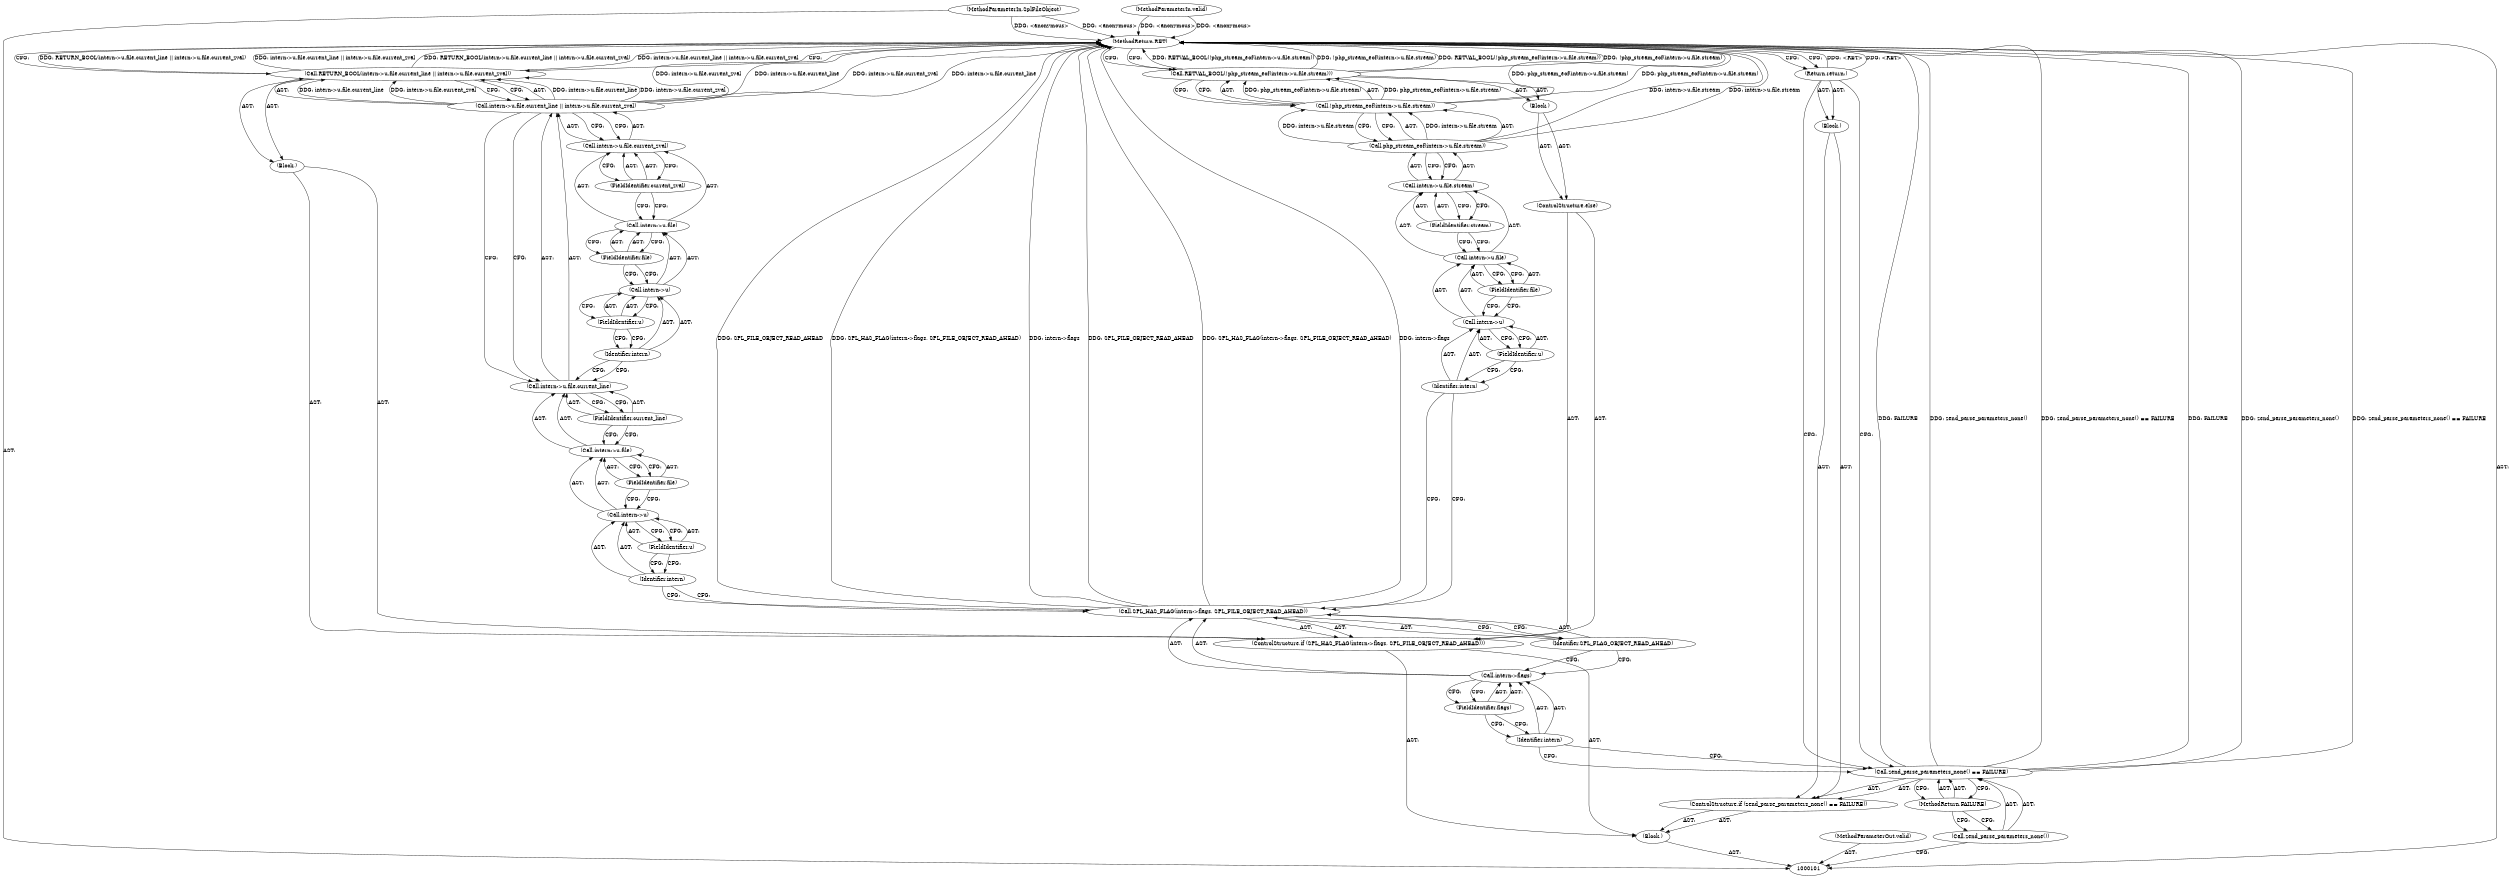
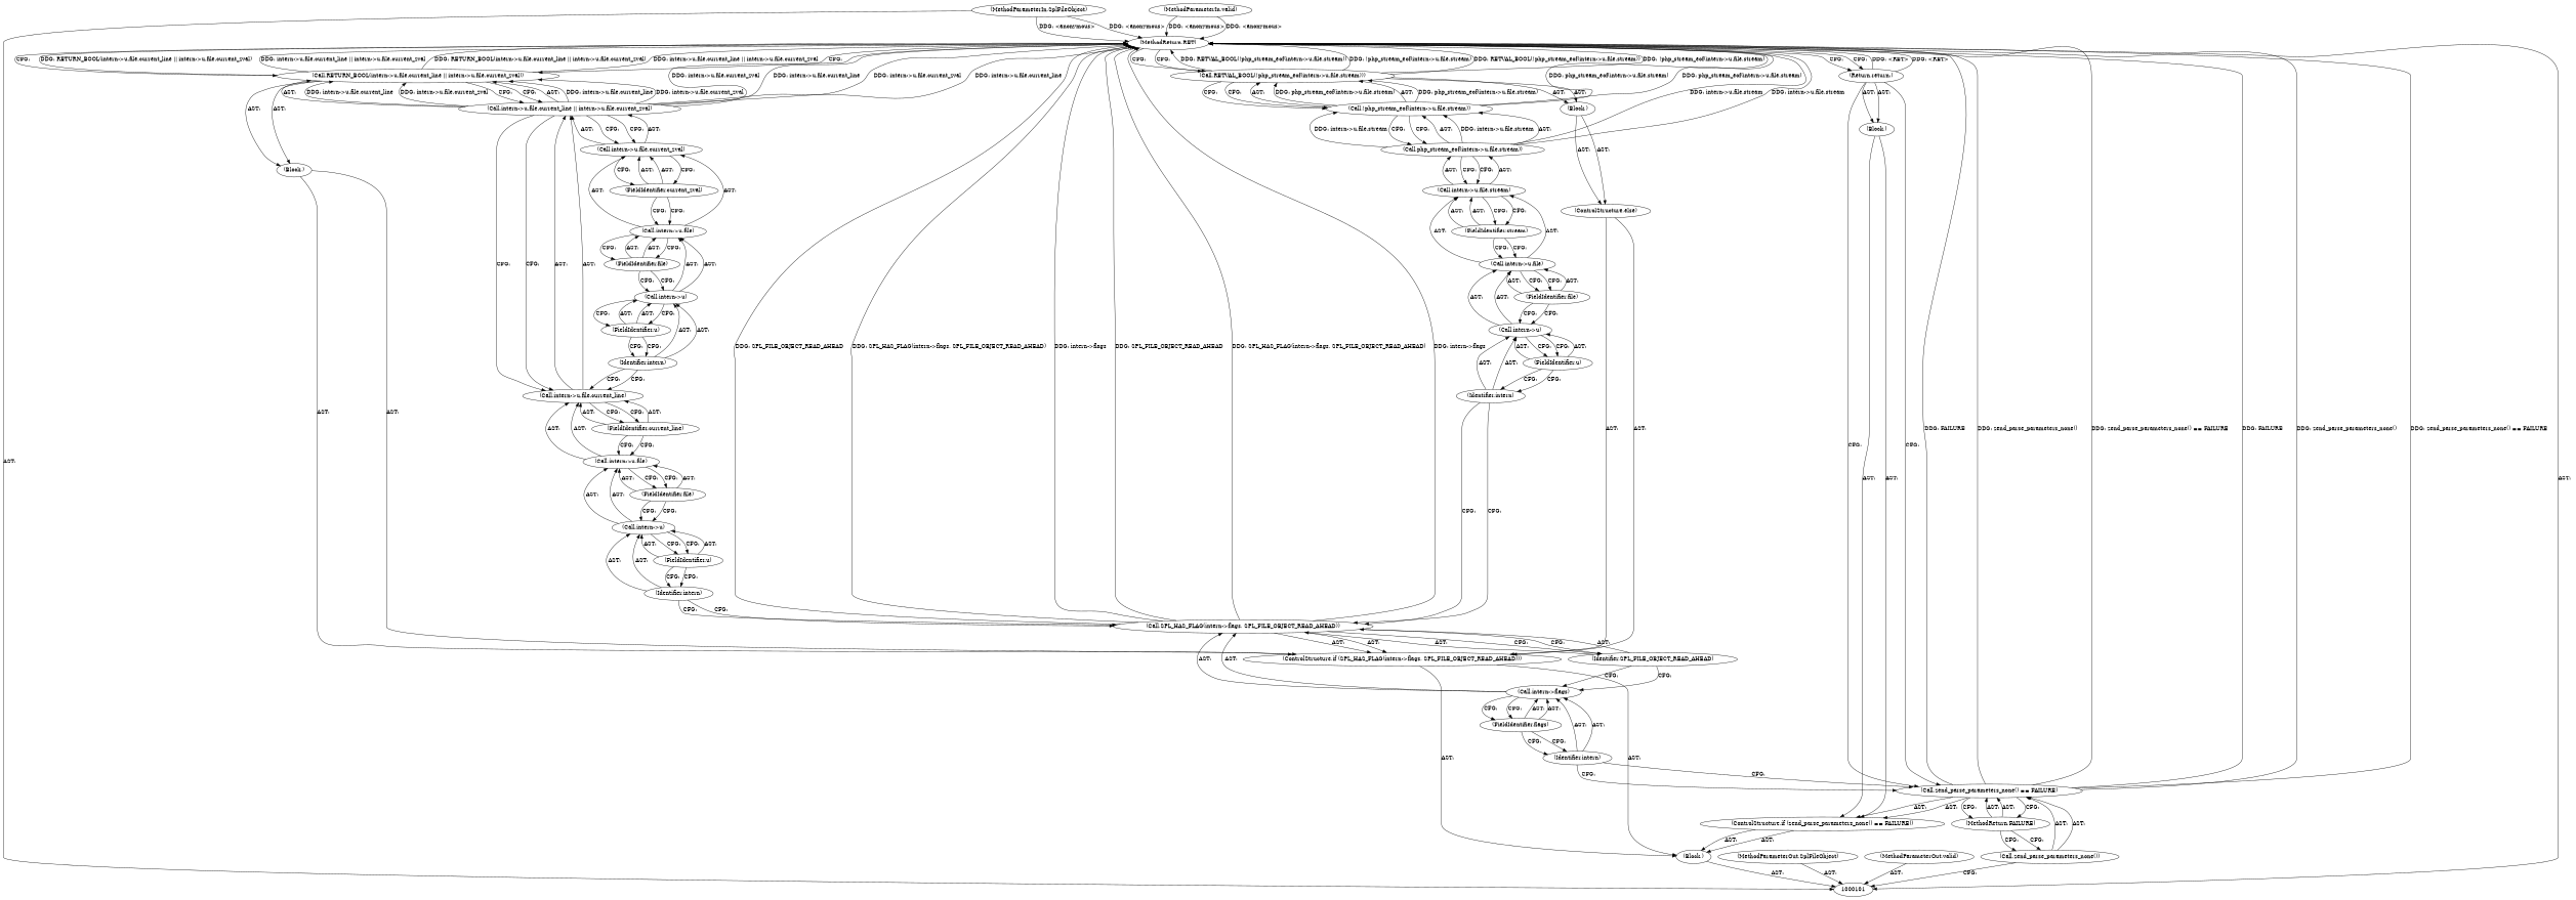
  digraph {
    n1 [label="(MethodReturn,RET)"]
    n2 [label="(Call,RETURN_BOOL(intern->u.file.current_line || intern->u.file.current_zval))"]
    n3 [label="(Call,RETVAL_BOOL(!php_stream_eof(intern->u.file.stream)))"]
    n4 [label="(Return,return;)"]
    1000101
    n6 [label="(Call,intern->u.file.current_line || intern->u.file.current_zval)"]
    n7 [label="(Block,)"]
    n8 [label="(Block,)"]
    n9 [label="(Call,!php_stream_eof(intern->u.file.stream))"]
    n10 [label="(Call,zend_parse_parameters_none() == FAILURE)"]
    n11 [label="(Block,)"]
    n12 [label="(MethodParameterIn,SplFileObject)"]
+   n13 [label="(MethodParameterOut,SplFileObject)"]
    n14 [label="(MethodParameterIn,valid)"]
    n15 [label="(MethodParameterOut,valid)"]
    n16 [label="(Call,intern->u.file.current_line)"]
    n17 [label="(Call,intern->u.file.current_zval)"]
    n18 [label="(FieldIdentifier,current_line)"]
    n19 [label="(FieldIdentifier,current_zval)"]
    n20 [label="(Call,intern->u.file)"]
    n21 [label="(FieldIdentifier,file)"]
    n22 [label="(Call,intern->u)"]
    n23 [label="(FieldIdentifier,u)"]
    n24 [label="(Identifier,intern)"]
    n25 [label="(Call,SPL_HAS_FLAG(intern->flags, SPL_FILE_OBJECT_READ_AHEAD))"]
    n26 [label="(ControlStructure,if (SPL_HAS_FLAG(intern->flags, SPL_FILE_OBJECT_READ_AHEAD)))"]
-   n27 [label="(Identifier,SPL_FLAG_OBJECT_READ_AHEAD)"]
+   n27 [label="(Identifier,SPL_FILE_OBJECT_READ_AHEAD)"]
    n28 [label="(Call,intern->u.file)"]
    n29 [label="(FieldIdentifier,file)"]
    n30 [label="(Call,intern->u)"]
    n31 [label="(FieldIdentifier,u)"]
    n32 [label="(Identifier,intern)"]
    n33 [label="(ControlStructure,else)"]
    n34 [label="(Block,)"]
    n35 [label="(Call,php_stream_eof(intern->u.file.stream))"]
    n36 [label="(Call,intern->u.file.stream)"]
    n37 [label="(FieldIdentifier,stream)"]
    n38 [label="(Call,intern->u.file)"]
    n39 [label="(FieldIdentifier,file)"]
    n40 [label="(Call,intern->u)"]
    n41 [label="(FieldIdentifier,u)"]
    n42 [label="(Identifier,intern)"]
    n43 [label="(ControlStructure,if (zend_parse_parameters_none() == FAILURE))"]
    n44 [label="(MethodReturn,FAILURE)"]
    n45 [label="(Call,zend_parse_parameters_none())"]
    n46 [label="(Call,intern->flags)"]
    n47 [label="(FieldIdentifier,flags)"]
    n48 [label="(Identifier,intern)"]
    n1 -> n2 [label="CFG: "]
    n1 -> n2 [label="CFG: "]
    n1 -> n3 [label="CFG: "]
    n1 -> n3 [label="CFG: "]
    n1 -> n4 [label="CFG: "]
    n1 -> n4 [label="CFG: "]
    n1 -> 1000101 [label="AST: "]
    n2 -> n1 [label="DDG: RETURN_BOOL(intern->u.file.current_line || intern->u.file.current_zval)"]
    n2 -> n1 [label="DDG: intern->u.file.current_line || intern->u.file.current_zval"]
    n2 -> n1 [label="DDG: RETURN_BOOL(intern->u.file.current_line || intern->u.file.current_zval)"]
    n2 -> n1 [label="DDG: intern->u.file.current_line || intern->u.file.current_zval"]
    n2 -> n6 [label="CFG: "]
    n2 -> n6 [label="CFG: "]
    n2 -> n7 [label="AST: "]
    n2 -> n7 [label="AST: "]
    n3 -> n1 [label="DDG: RETVAL_BOOL(!php_stream_eof(intern->u.file.stream))"]
    n3 -> n1 [label="DDG: !php_stream_eof(intern->u.file.stream)"]
    n3 -> n1 [label="DDG: RETVAL_BOOL(!php_stream_eof(intern->u.file.stream))"]
    n3 -> n1 [label="DDG: !php_stream_eof(intern->u.file.stream)"]
    n3 -> n8 [label="AST: "]
    n3 -> n8 [label="AST: "]
    n3 -> n9 [label="CFG: "]
    n3 -> n9 [label="CFG: "]
    n4 -> n1 [label="DDG: <RET>"]
    n4 -> n1 [label="DDG: <RET>"]
    n4 -> n10 [label="CFG: "]
    n4 -> n10 [label="CFG: "]
    n4 -> n11 [label="AST: "]
    n4 -> n11 [label="AST: "]
    n6 -> n1 [label="DDG: intern->u.file.current_zval"]
    n6 -> n1 [label="DDG: intern->u.file.current_line"]
    n6 -> n1 [label="DDG: intern->u.file.current_zval"]
    n6 -> n1 [label="DDG: intern->u.file.current_line"]
    n6 -> n2 [label="AST: "]
    n6 -> n2 [label="DDG: intern->u.file.current_line"]
    n6 -> n2 [label="DDG: intern->u.file.current_zval"]
    n6 -> n2 [label="AST: "]
    n6 -> n2 [label="DDG: intern->u.file.current_line"]
    n6 -> n2 [label="DDG: intern->u.file.current_zval"]
    n6 -> n16 [label="CFG: "]
    n6 -> n16 [label="CFG: "]
    n6 -> n17 [label="CFG: "]
    n6 -> n17 [label="CFG: "]
    n7 -> n26 [label="AST: "]
    n7 -> n26 [label="AST: "]
    n8 -> n33 [label="AST: "]
    n8 -> n33 [label="AST: "]
    n9 -> n1 [label="DDG: php_stream_eof(intern->u.file.stream)"]
    n9 -> n1 [label="DDG: php_stream_eof(intern->u.file.stream)"]
    n9 -> n3 [label="AST: "]
    n9 -> n3 [label="DDG: php_stream_eof(intern->u.file.stream)"]
    n9 -> n3 [label="AST: "]
    n9 -> n3 [label="DDG: php_stream_eof(intern->u.file.stream)"]
    n9 -> n35 [label="CFG: "]
    n9 -> n35 [label="CFG: "]
    n10 -> n1 [label="DDG: FAILURE"]
    n10 -> n1 [label="DDG: zend_parse_parameters_none()"]
    n10 -> n1 [label="DDG: zend_parse_parameters_none() == FAILURE"]
    n10 -> n1 [label="DDG: FAILURE"]
    n10 -> n1 [label="DDG: zend_parse_parameters_none()"]
    n10 -> n1 [label="DDG: zend_parse_parameters_none() == FAILURE"]
    n10 -> n43 [label="AST: "]
    n10 -> n43 [label="AST: "]
    n10 -> n44 [label="CFG: "]
    n10 -> n44 [label="CFG: "]
    n11 -> n43 [label="AST: "]
    n11 -> n43 [label="AST: "]
    n12 -> n1 [label="DDG: <anonymous>"]
    n12 -> n1 [label="DDG: <anonymous>"]
    n12 -> 1000101 [label="AST: "]
+   n13 -> 1000101 [label="AST: "]
    n14 -> n1 [label="DDG: <anonymous>"]
    n14 -> n1 [label="DDG: <anonymous>"]
    n15 -> 1000101 [label="AST: "]
    n16 -> n6 [label="AST: "]
    n16 -> n6 [label="AST: "]
    n16 -> n18 [label="CFG: "]
    n16 -> n18 [label="CFG: "]
    n17 -> n6 [label="AST: "]
    n17 -> n6 [label="AST: "]
    n17 -> n19 [label="CFG: "]
    n17 -> n19 [label="CFG: "]
    n18 -> n16 [label="AST: "]
    n18 -> n16 [label="AST: "]
    n18 -> n20 [label="CFG: "]
    n18 -> n20 [label="CFG: "]
    n19 -> n17 [label="AST: "]
    n19 -> n17 [label="AST: "]
    n19 -> n28 [label="CFG: "]
    n19 -> n28 [label="CFG: "]
    n20 -> n16 [label="AST: "]
    n20 -> n16 [label="AST: "]
    n20 -> n21 [label="CFG: "]
    n20 -> n21 [label="CFG: "]
    n21 -> n20 [label="AST: "]
    n21 -> n20 [label="AST: "]
    n21 -> n22 [label="CFG: "]
    n21 -> n22 [label="CFG: "]
    n22 -> n20 [label="AST: "]
    n22 -> n20 [label="AST: "]
    n22 -> n23 [label="CFG: "]
    n22 -> n23 [label="CFG: "]
    n23 -> n22 [label="AST: "]
    n23 -> n22 [label="AST: "]
    n23 -> n24 [label="CFG: "]
    n23 -> n24 [label="CFG: "]
    n24 -> n22 [label="AST: "]
    n24 -> n22 [label="AST: "]
    n24 -> n25 [label="CFG: "]
    n24 -> n25 [label="CFG: "]
    n25 -> n1 [label="DDG: SPL_FILE_OBJECT_READ_AHEAD"]
    n25 -> n1 [label="DDG: SPL_HAS_FLAG(intern->flags, SPL_FILE_OBJECT_READ_AHEAD)"]
    n25 -> n1 [label="DDG: intern->flags"]
    n25 -> n1 [label="DDG: SPL_FILE_OBJECT_READ_AHEAD"]
    n25 -> n1 [label="DDG: SPL_HAS_FLAG(intern->flags, SPL_FILE_OBJECT_READ_AHEAD)"]
    n25 -> n1 [label="DDG: intern->flags"]
    n25 -> n26 [label="AST: "]
    n25 -> n26 [label="AST: "]
    n25 -> n27 [label="CFG: "]
    n25 -> n27 [label="CFG: "]
    n26 -> n34 [label="AST: "]
    n26 -> n34 [label="AST: "]
    n27 -> n25 [label="AST: "]
    n27 -> n25 [label="AST: "]
    n27 -> n46 [label="CFG: "]
    n27 -> n46 [label="CFG: "]
    n28 -> n17 [label="AST: "]
    n28 -> n17 [label="AST: "]
    n28 -> n29 [label="CFG: "]
    n28 -> n29 [label="CFG: "]
    n29 -> n28 [label="AST: "]
    n29 -> n28 [label="AST: "]
    n29 -> n30 [label="CFG: "]
    n29 -> n30 [label="CFG: "]
    n30 -> n28 [label="AST: "]
    n30 -> n28 [label="AST: "]
    n30 -> n31 [label="CFG: "]
    n30 -> n31 [label="CFG: "]
    n31 -> n30 [label="AST: "]
    n31 -> n30 [label="AST: "]
    n31 -> n32 [label="CFG: "]
    n31 -> n32 [label="CFG: "]
    n32 -> n16 [label="CFG: "]
    n32 -> n16 [label="CFG: "]
    n32 -> n30 [label="AST: "]
    n32 -> n30 [label="AST: "]
    n33 -> n26 [label="AST: "]
    n33 -> n26 [label="AST: "]
    n34 -> 1000101 [label="AST: "]
    n35 -> n1 [label="DDG: intern->u.file.stream"]
    n35 -> n1 [label="DDG: intern->u.file.stream"]
    n35 -> n9 [label="AST: "]
    n35 -> n9 [label="DDG: intern->u.file.stream"]
    n35 -> n9 [label="AST: "]
    n35 -> n9 [label="DDG: intern->u.file.stream"]
    n35 -> n36 [label="CFG: "]
    n35 -> n36 [label="CFG: "]
    n36 -> n35 [label="AST: "]
    n36 -> n35 [label="AST: "]
    n36 -> n37 [label="CFG: "]
    n36 -> n37 [label="CFG: "]
    n37 -> n36 [label="AST: "]
    n37 -> n36 [label="AST: "]
    n37 -> n38 [label="CFG: "]
    n37 -> n38 [label="CFG: "]
    n38 -> n36 [label="AST: "]
    n38 -> n36 [label="AST: "]
    n38 -> n39 [label="CFG: "]
    n38 -> n39 [label="CFG: "]
    n39 -> n38 [label="AST: "]
    n39 -> n38 [label="AST: "]
    n39 -> n40 [label="CFG: "]
    n39 -> n40 [label="CFG: "]
    n40 -> n38 [label="AST: "]
    n40 -> n38 [label="AST: "]
    n40 -> n41 [label="CFG: "]
    n40 -> n41 [label="CFG: "]
    n41 -> n40 [label="AST: "]
    n41 -> n40 [label="AST: "]
    n41 -> n42 [label="CFG: "]
    n41 -> n42 [label="CFG: "]
    n42 -> n25 [label="CFG: "]
    n42 -> n25 [label="CFG: "]
    n42 -> n40 [label="AST: "]
    n42 -> n40 [label="AST: "]
    n43 -> n34 [label="AST: "]
    n43 -> n34 [label="AST: "]
    n44 -> n10 [label="AST: "]
    n44 -> n10 [label="AST: "]
    n44 -> n45 [label="CFG: "]
    n44 -> n45 [label="CFG: "]
    n45 -> 1000101 [label="CFG: "]
    n45 -> n10 [label="AST: "]
    n45 -> n10 [label="AST: "]
    n46 -> n25 [label="AST: "]
    n46 -> n25 [label="AST: "]
    n46 -> n47 [label="CFG: "]
    n46 -> n47 [label="CFG: "]
    n47 -> n46 [label="AST: "]
    n47 -> n46 [label="AST: "]
    n47 -> n48 [label="CFG: "]
    n47 -> n48 [label="CFG: "]
    n48 -> n10 [label="CFG: "]
    n48 -> n10 [label="CFG: "]
    n48 -> n46 [label="AST: "]
    n48 -> n46 [label="AST: "]
  }
